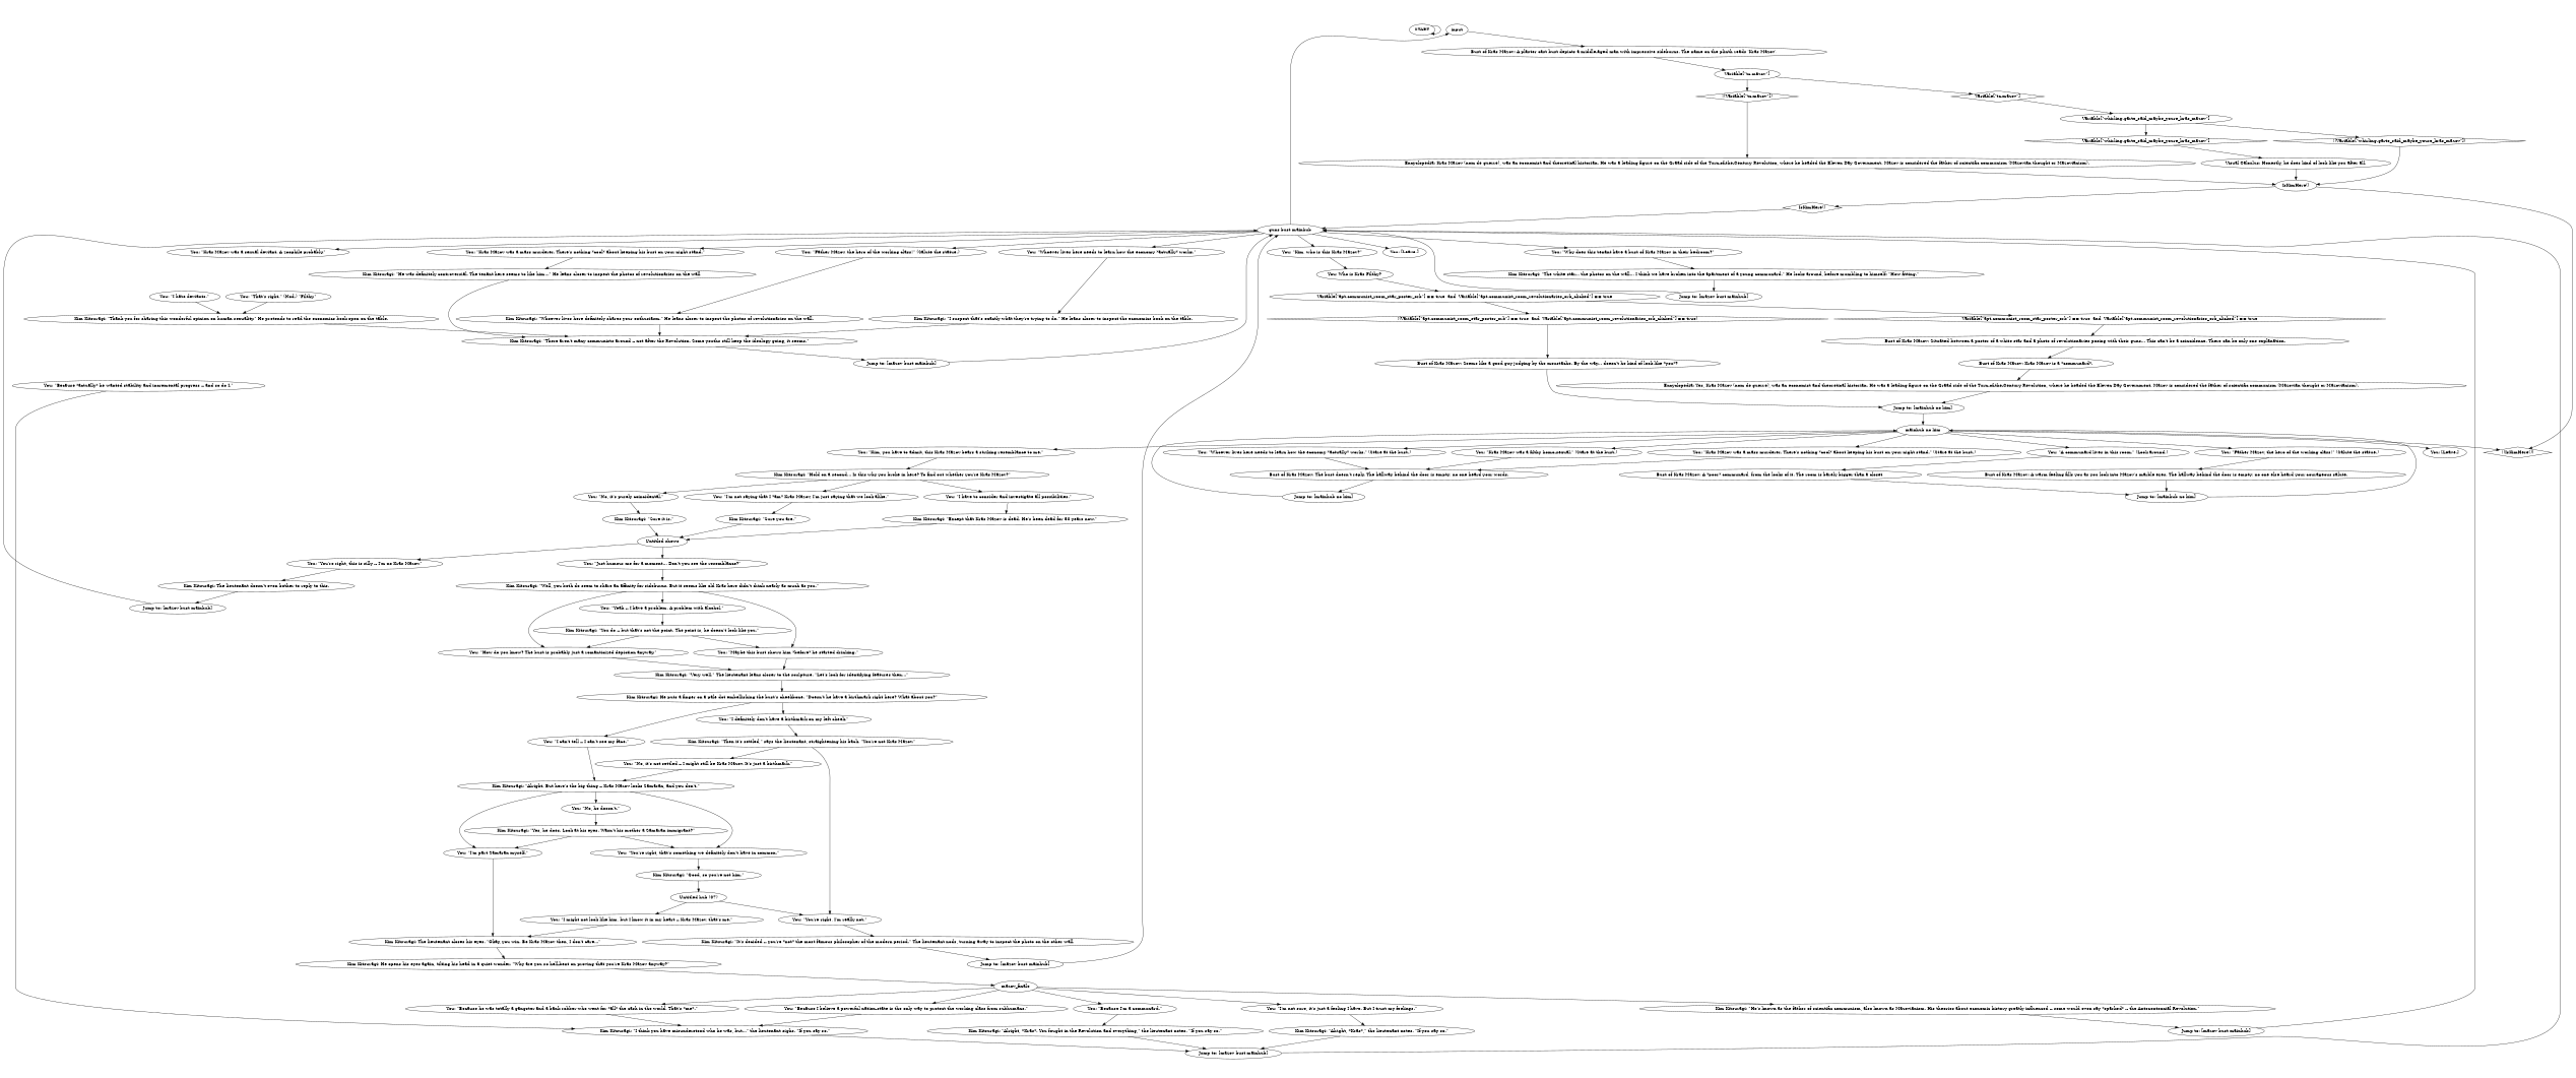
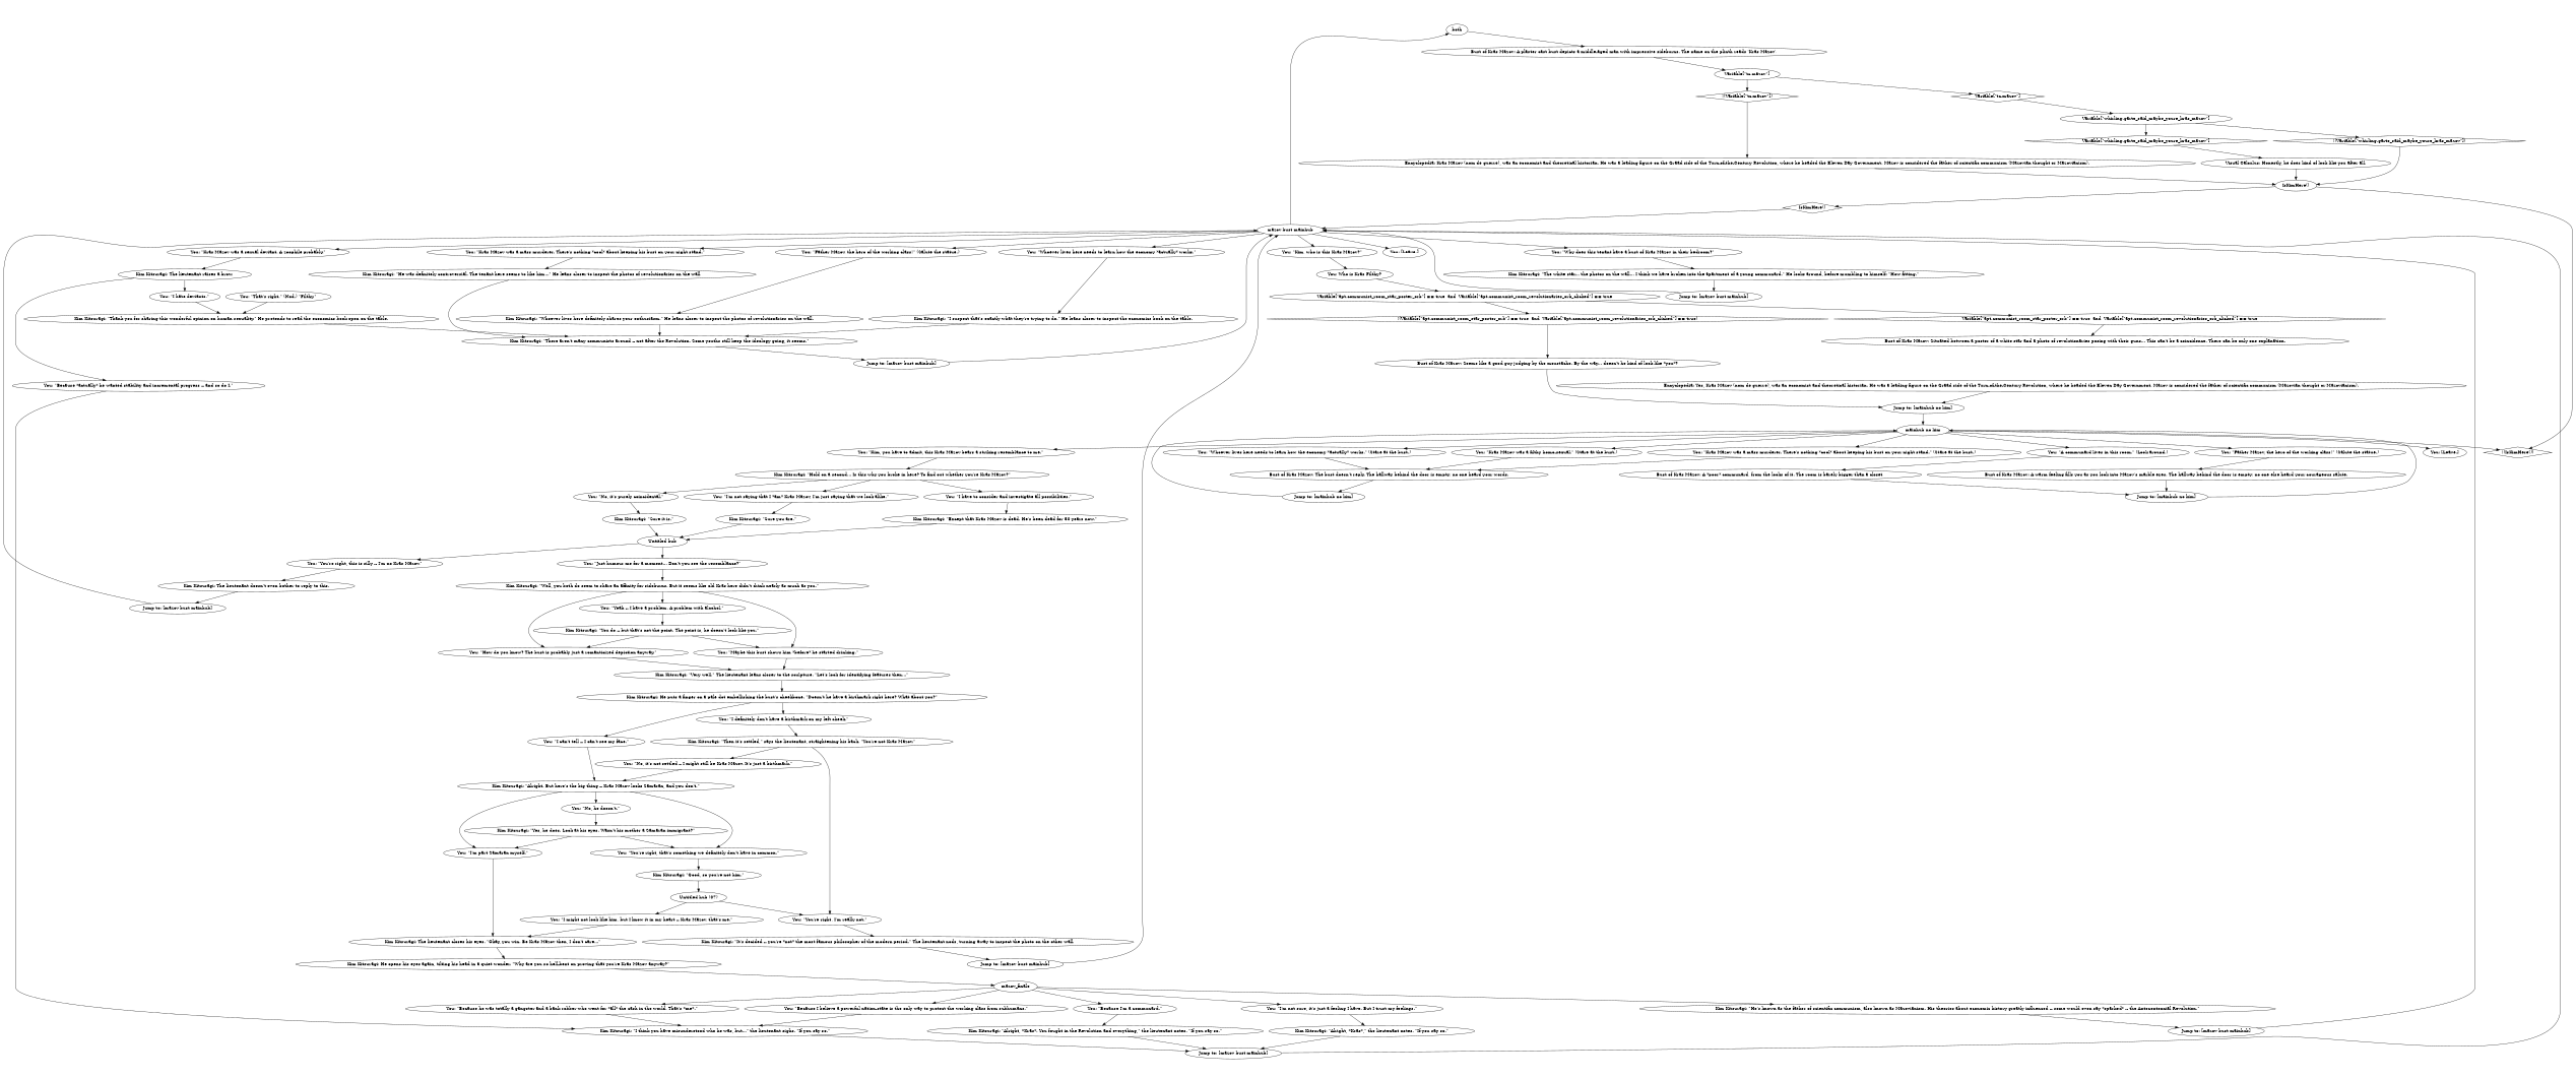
  digraph {
-   n1 [label=START]
-   n2 [label=input]
+   n2 [label=both]
    n3 [label="Bust of Kras Mazov: A plaster cast bust depicts a middle-aged man with impressive sideburns. The name on the plinth reads 'Kras Mazov'."]
    n4 [label="Variable[\"tc.mazov\"]"]
    n5 [label="You: \"Kim, you have to admit, this Kras Mazov bears a striking resemblance to me.\""]
    n6 [label="Kim Kitsuragi: \"Hold on a second... Is this why you broke in here? To find out whether you're Kras Mazov?\""]
    n7 [label="You: \"I have to consider and investigate all possibilities.\""]
    n8 [label="You: \"I'm not saying that I *am* Kras Mazov, I'm just saying that we look alike.\""]
    n9 [label="You: \"No, it's purely coincidental.\""]
    n10 [label="You: Who is Kras Filthy?"]
    n11 [label="Variable[\"apt.communist_room_star_poster_orb\"] == true  and  Variable[\"apt.communist_room_revolutionaries_orb_clicked\"] == true"]
    n12 [label="Variable[\"apt.communist_room_star_poster_orb\"] == true  and  Variable[\"apt.communist_room_revolutionaries_orb_clicked\"] == true" shape=diamond]
    n13 [label="!(Variable[\"apt.communist_room_star_poster_orb\"] == true  and  Variable[\"apt.communist_room_revolutionaries_orb_clicked\"] == true)" shape=diamond]
    n14 [label="Kim Kitsuragi: \"He's known as the father of scientific communism, also known as Mazovianism. His theories about economic history greatly influenced -- some would even say *sparked* -- the Antecentennial Revolution.\""]
    n15 [label="Jump to: [mazov bust mainhub]"]
-   n16 [label="guns bust mainhub"]
+   n16 [label="mazov bust mainhub"]
    n17 [label="You: \"Because *actually* he wanted stability and incremental progress -- and so do I.\""]
    n18 [label="Kim Kitsuragi: \"I think you have misunderstood who he was, but...\" the lieutenant sighs. \"If you say so.\""]
    n19 [label="Jump to: [mazov bust mainhub]"]
    n20 [label="You: \"That's right.\" (Nod.) \"Filthy.\""]
    n21 [label="Kim Kitsuragi: \"Thank you for sharing this wonderful opinion on human sexuality.\" He pretends to read the economics book open on the table."]
    n22 [label="Kim Kitsuragi: \"There aren't many communists around -- not after the Revolution. Some youths still keep the ideology going, it seems.\""]
    n23 [label="Bust of Kras Mazov: Seems like a good guy judging by the moustache. By the way... doesn't he kind of look like *you*?"]
    n24 [label="Jump to: [mainhub no kim]"]
    n25 [label="mainhub no kim"]
    n26 [label="Kim Kitsuragi: \"Except that Kras Mazov is dead. He's been dead for 50 years now.\""]
-   n27 [label="Untitled shows"]
+   n27 [label="Untitled hub"]
    n28 [label="Encyclopedia: Kras Mazov (nom de guerre), was an economist and theoretical historian. He was a leading figure on the Graad side of the Turn-of-the-Century Revolution, where he headed the Eleven Day Government. Mazov is considered the father of scientific communism (Mazovian thought or Mazovianism)."]
    n29 [label="IsKimHere()"]
    n30 [label="IsKimHere()" shape=diamond]
    n31 [label="!(IsKimHere())" shape=diamond]
    n32 [label="Bust of Kras Mazov: Situated between a poster of a white star and a photo of revolutionaries posing with their guns... This can't be a coincidence. There can be only one explanation."]
-   n33 [label="Bust of Kras Mazov: Kras Mazov is a *communard*."]
    n34 [label="Encyclopedia: Yes, Kras Mazov (nom de guerre), was an economist and theoretical historian. He was a leading figure on the Graad side of the Turn-of-the-Century Revolution, where he headed the Eleven Day Government. Mazov is considered the father of scientific communism (Mazovian thought or Mazovianism)."]
    n35 [label="Jump to: [mazov bust mainhub]"]
    n36 [label="Kim Kitsuragi: \"Sure it is.\""]
    n37 [label="You: \"Just humour me for a moment... Don't you see the resemblance?\""]
    n38 [label="You: \"You're right, this is silly -- I'm no Kras Mazov.\""]
    n39 [label="You: \"Whoever lives here needs to learn how the economy *actually* works.\" (Stare at the bust.)"]
    n40 [label="Bust of Kras Mazov: The bust doesn't reply. The hallway behind the door is empty; no one heard your words."]
    n41 [label="Jump to: [mainhub no kim]"]
    n42 [label="You: \"Kras Mazov was a filthy homo-sexual.\" (Stare at the bust.)"]
    n43 [label="You: \"Yeah -- I have a problem. A problem with alcohol.\""]
    n44 [label="Kim Kitsuragi: \"You do -- but that's not the point. The point is, he doesn't look like you.\""]
    n45 [label="You: \"Maybe this bust shows him *before* he started drinking.\""]
    n46 [label="You: \"How do you know? The bust is probably just a romanticized depiction anyway.\""]
    n47 [label="Variable[\"tc.mazov\"]" shape=diamond]
    n48 [label="!(Variable[\"tc.mazov\"])" shape=diamond]
    n49 [label="You: \"Father Mazov, the hero of the working class!\" (Salute the statue.)"]
    n50 [label="Kim Kitsuragi: \"Whoever lives here definitely shares your enthusiasm.\" He leans closer to inspect the photos of revolutionaries on the wall."]
    n51 [label="You: \"Kras Mazov was a sexual deviant. A zoophile probably.\""]
    n52 [label="You: \"Kim, who is this Kras Mazov?\""]
    n53 [label="You: [Leave.]"]
    n54 [label="You: \"Whoever lives here needs to learn how the economy *actually* works.\""]
    n55 [label="You: \"Kras Mazov was a mass murderer. There's nothing *cool* about keeping his bust on your night stand.\""]
    n56 [label="You: \"Why does this tenant have a bust of Kras Mazov in their bedroom?\""]
    n57 [label="Kim Kitsuragi: \"Very well.\" The lieutenant leans closer to the sculpture. \"Let's look for identifying features then...\""]
    n58 [label="Kim Kitsuragi: He puts a finger on a pale dot embellishing the bust's cheekbone. \"Doesn't he have a birthmark right here? What about you?\""]
    n59 [label="Jump to: [mainhub no kim]"]
    n60 [label="You: \"Kras Mazov was a mass murderer. There's nothing *cool* about keeping his bust on your night stand.\" (Stare at the bust.)"]
    n61 [label="You: \"A communard lives in this room.\" (Look around.)"]
    n62 [label="You: \"Father Mazov, the hero of the working class!\" (Salute the statue.)"]
    n63 [label="You: [Leave.]"]
    n64 [label="You: \"I hate deviants.\""]
    n65 [label="Kim Kitsuragi: \"Well, you both do seem to share an affinity for sideburns. But it seems like old Kras here didn't drink nearly as much as you.\""]
    n66 [label="Kim Kitsuragi: The lieutenant doesn't even bother to reply to this."]
    n67 [label="Kim Kitsuragi: He opens his eyes again, tilting his head in a quiet wonder. \"Why are you so hell-bent on proving that you're Kras Mazov anyway?\""]
    n68 [label=mazov_finale]
    n69 [label="You: \"Because I believe a powerful nation-state is the only way to protect the working class from subhumans.\""]
    n70 [label="You: \"Because I'm a communard.\""]
    n71 [label="You: \"Because he was totally a gangster and a bank robber who went for *all* the cash in the world. That's *me*.\""]
    n72 [label="You: \"I'm not sure, it's just a feeling I have. But I trust my feelings.\""]
    n73 [label="Bust of Kras Mazov: A *poor* communard, from the looks of it. The room is barely bigger than a closet."]
    n74 [label="Bust of Kras Mazov: A warm feeling fills you as you look into Mazov's marble eyes. The hallway behind the door is empty; no one else heard your courageous salute."]
    n75 [label="Visual Calculus: Honestly, he does kind of look like you after all."]
    n76 [label="Jump to: [mazov bust mainhub]"]
+   n77 [label="Kim Kitsuragi: The lieutenant raises a brow."]
    n78 [label="Kim Kitsuragi: \"I suspect that's exactly what they're trying to do.\" He leans closer to inspect the economics book on the table."]
    n79 [label="Variable[\"whirling.garte_said_maybe_youre_kras_mazov\"]"]
    n80 [label="Variable[\"whirling.garte_said_maybe_youre_kras_mazov\"]" shape=diamond]
    n81 [label="!(Variable[\"whirling.garte_said_maybe_youre_kras_mazov\"])" shape=diamond]
    n82 [label="Kim Kitsuragi: \"Alright. But here's the big thing -- Kras Mazov looks Samaran, and you don't.\""]
    n83 [label="You: \"No, he doesn't.\""]
    n84 [label="You: \"You're right, that's something we definitely don't have in common.\""]
    n85 [label="You: \"I'm part Samaran myself.\""]
    n86 [label="Kim Kitsuragi: \"Yes, he does. Look at his eyes. Wasn't his mother a Samaran immigrant?\""]
    n87 [label="Kim Kitsuragi: \"Good, so you're not him.\""]
    n88 [label="Kim Kitsuragi: The lieutenant closes his eyes. \"Okay, you win. Be Kras Mazov then, I don't care...\""]
    n89 [label="Kim Kitsuragi: \"Alright, *Kras*. You fought in the Revolution and everything,\" the lieutenant notes. \"If you say so.\""]
    n90 [label="Kim Kitsuragi: \"Alright, *Kras*,\" the lieutenant notes. \"If you say so.\""]
    n91 [label="Kim Kitsuragi: \"Then it's settled,\" says the lieutenant, straightening his back. \"You're not Kras Mazov.\""]
    n92 [label="You: \"No, it's not settled -- I might still be Kras Mazov. It's just a birthmark.\""]
    n93 [label="You: \"You're right, I'm really not.\""]
    n94 [label="Kim Kitsuragi: \"It's decided -- you're *not* the most famous philosopher of the modern period.\" The lieutenant nods, turning away to inspect the photo on the other wall."]
    n95 [label="You: \"I might not look like him, but I know it in my heart -- Kras Mazov, that's me.\""]
    n96 [label="You: \"I can't tell -- I can't see my face.\""]
    n97 [label="Kim Kitsuragi: \"He was definitely controversial. The tenant here seems to like him...\" He leans closer to inspect the photos of revolutionaries on the wall."]
    n98 [label="Kim Kitsuragi: \"Sure you are.\""]
    n99 [label="You: \"I definitely don't have a birthmark on my left cheek.\""]
    n100 [label="Untitled hub (07)"]
    n101 [label="Jump to: [mazov bust mainhub]"]
    n102 [label="Jump to: [mazov bust mainhub]"]
    n103 [label="Kim Kitsuragi: \"The white star... the photos on the wall... I think we have broken into the apartment of a young communard.\" He looks around, before mumbling to himself: \"How fitting.\""]
-   n1 -> n1
    n2 -> n3
    n3 -> n4
    n4 -> n47
    n4 -> n48
    n5 -> n6
    n6 -> n7
    n6 -> n8
    n6 -> n9
    n7 -> n26
    n8 -> n98
    n9 -> n36
    n10 -> n11
    n11 -> n12
    n11 -> n13
    n12 -> n32
    n13 -> n23
    n14 -> n15
    n15 -> n16
    n16 -> n2
    n16 -> n49
    n16 -> n51
    n16 -> n52
    n16 -> n53
    n16 -> n54
    n16 -> n55
    n16 -> n56
    n17 -> n18
    n18 -> n19
    n19 -> n16
    n20 -> n21
    n21 -> n22
    n22 -> n35
    n23 -> n24
    n24 -> n25
    n25 -> n5
    n25 -> n31
    n25 -> n39
    n25 -> n42
    n25 -> n60
    n25 -> n61
    n25 -> n62
    n25 -> n63
    n26 -> n27
    n27 -> n37
    n27 -> n38
    n28 -> n29
    n29 -> n30
    n29 -> n31
    n30 -> n16
-   n32 -> n33
-   n33 -> n34
    n34 -> n24
    n35 -> n16
    n36 -> n27
    n37 -> n65
    n38 -> n66
    n39 -> n40
    n40 -> n41
    n41 -> n25
    n42 -> n40
    n43 -> n44
    n44 -> n45
    n44 -> n46
    n45 -> n57
    n46 -> n57
    n47 -> n79
    n48 -> n28
    n49 -> n50
    n50 -> n22
+   n51 -> n77
    n52 -> n10
    n54 -> n78
    n55 -> n97
    n56 -> n103
    n57 -> n58
    n58 -> n96
    n58 -> n99
    n59 -> n25
    n60 -> n40
    n61 -> n73
    n62 -> n74
    n64 -> n21
    n65 -> n43
    n65 -> n45
    n65 -> n46
    n66 -> n102
    n67 -> n68
    n68 -> n14
    n68 -> n69
    n68 -> n70
    n68 -> n71
    n68 -> n72
    n69 -> n18
    n70 -> n89
    n71 -> n18
    n72 -> n90
    n73 -> n59
    n74 -> n59
    n75 -> n29
    n76 -> n16
+   n77 -> n17
+   n77 -> n64
    n78 -> n22
    n79 -> n80
    n79 -> n81
    n80 -> n75
    n81 -> n29
    n82 -> n83
    n82 -> n84
    n82 -> n85
    n83 -> n86
    n84 -> n87
    n85 -> n88
    n86 -> n84
    n86 -> n85
    n87 -> n100
    n88 -> n67
    n89 -> n19
    n90 -> n19
    n91 -> n92
    n91 -> n93
    n92 -> n82
    n93 -> n94
    n94 -> n76
    n95 -> n88
    n96 -> n82
    n97 -> n22
    n98 -> n27
    n99 -> n91
    n100 -> n93
    n100 -> n95
    n101 -> n16
    n102 -> n16
    n103 -> n101
  }
